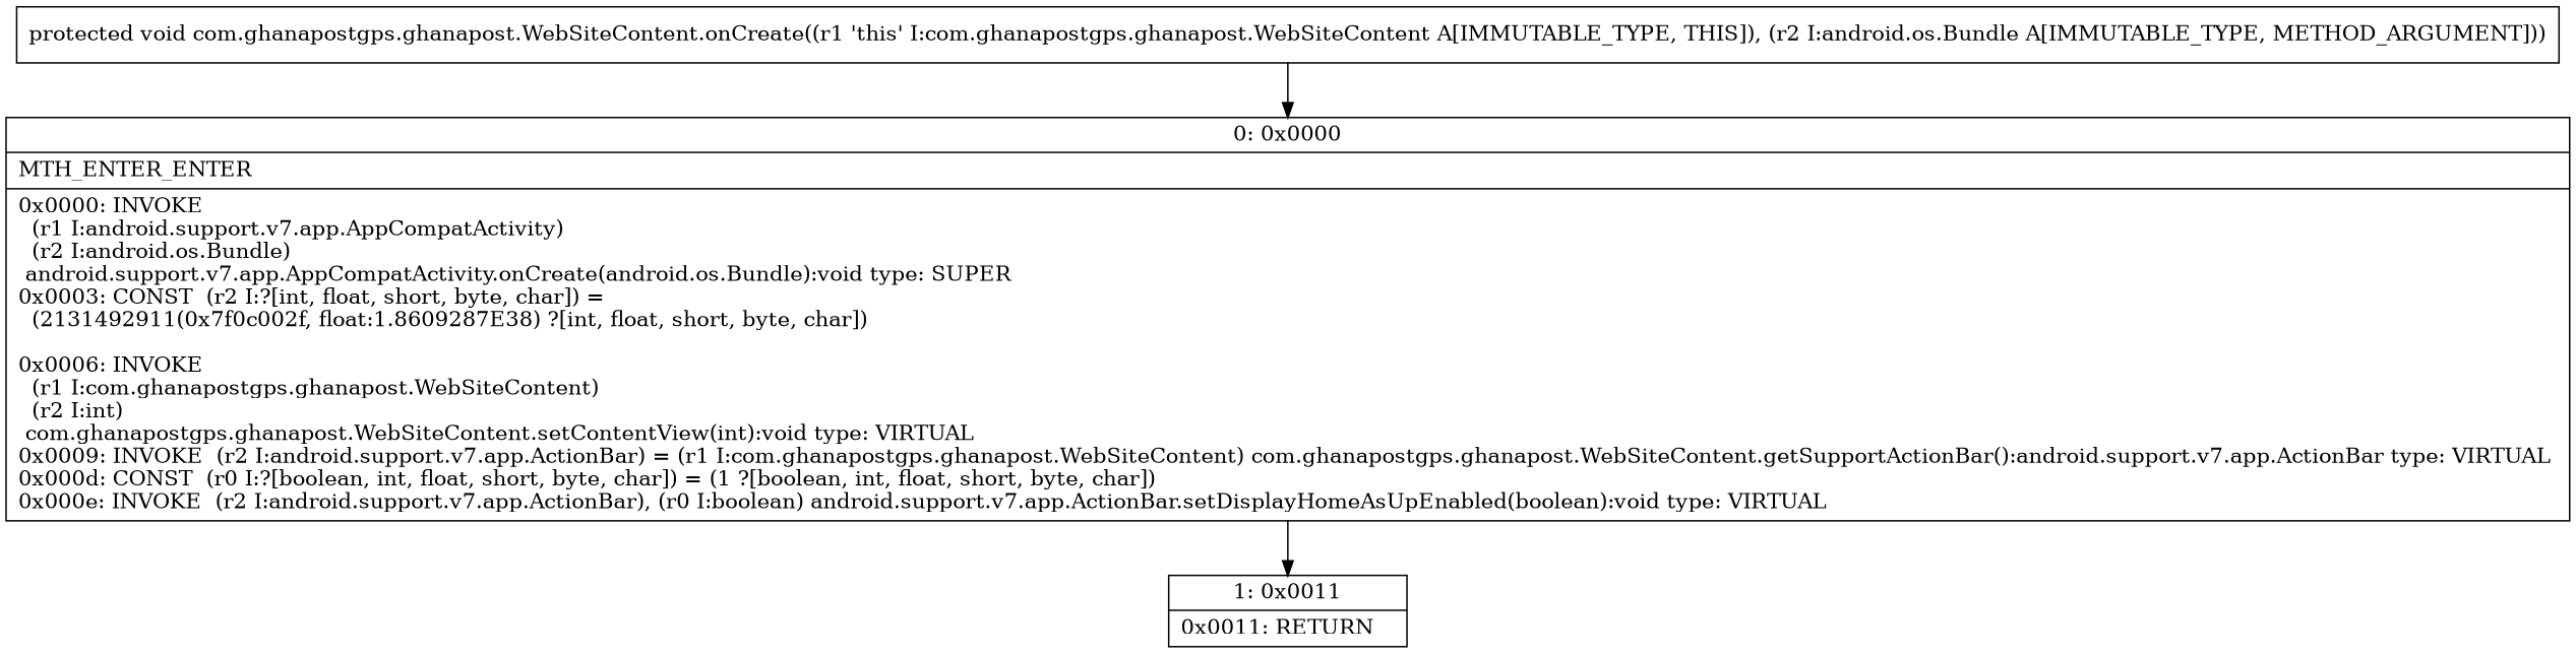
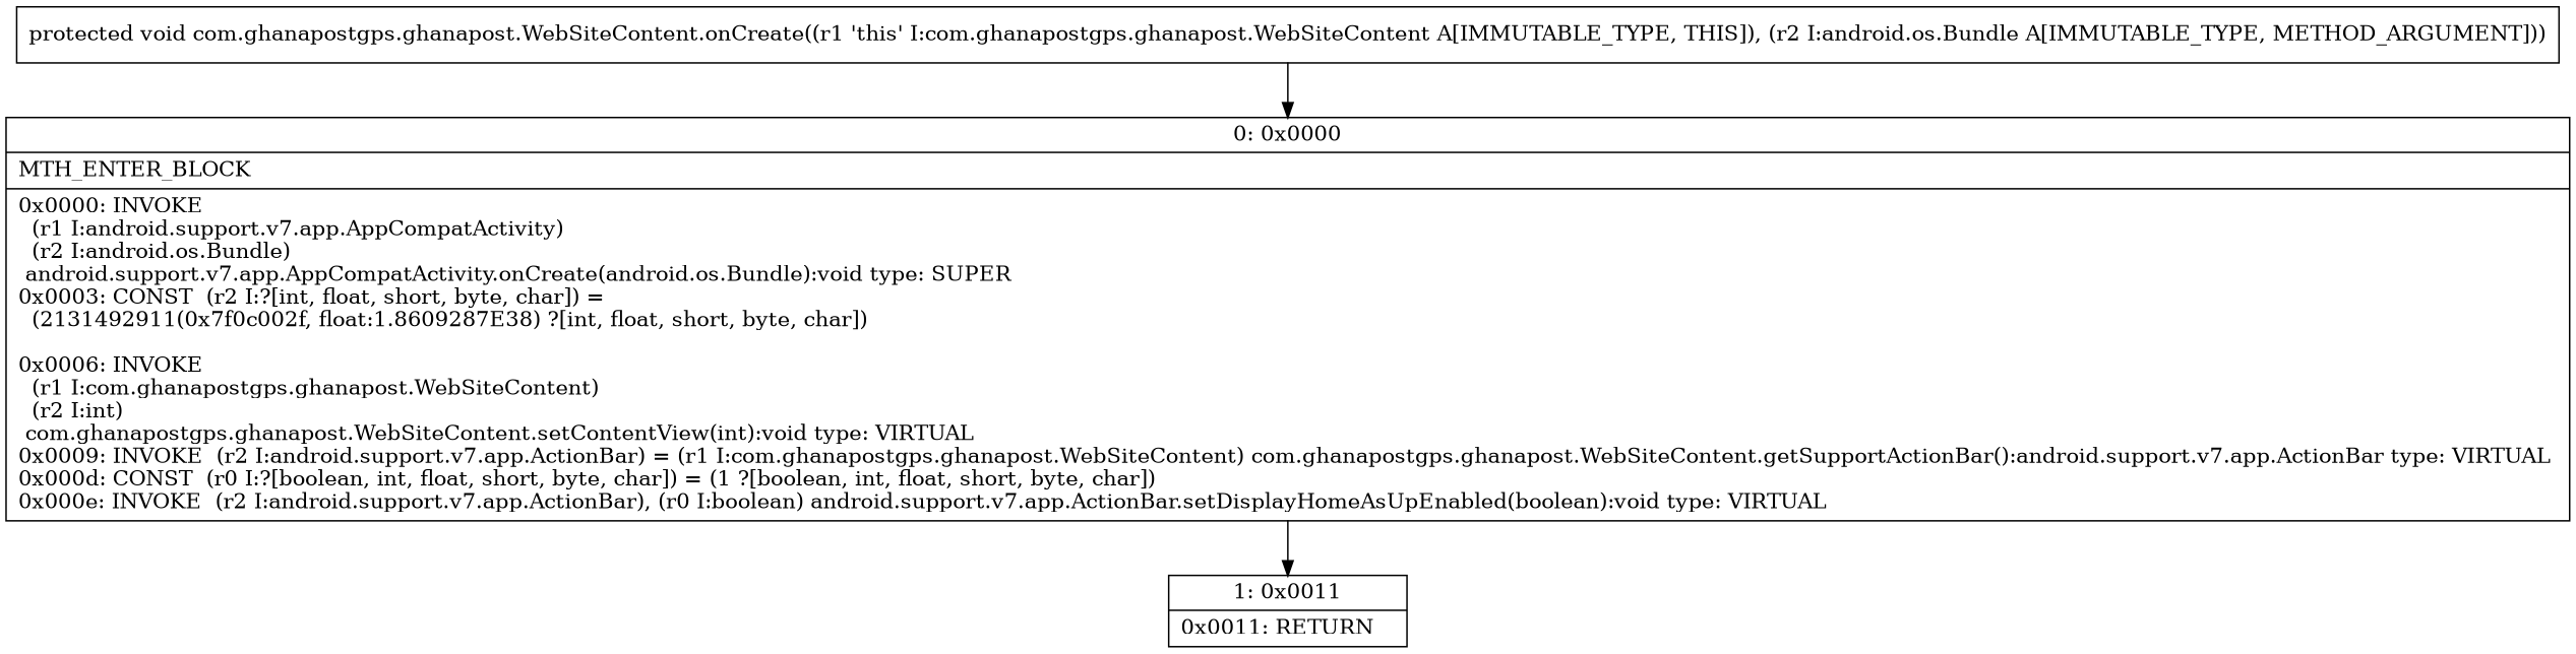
  digraph {
    node [shape=record]
-   n1 [label="{0\:\ 0x0000|MTH_ENTER_ENTER\l|0x0000: INVOKE  \l  (r1 I:android.support.v7.app.AppCompatActivity)\l  (r2 I:android.os.Bundle)\l android.support.v7.app.AppCompatActivity.onCreate(android.os.Bundle):void type: SUPER \l0x0003: CONST  (r2 I:?[int, float, short, byte, char]) = \l  (2131492911(0x7f0c002f, float:1.8609287E38) ?[int, float, short, byte, char])\l \l0x0006: INVOKE  \l  (r1 I:com.ghanapostgps.ghanapost.WebSiteContent)\l  (r2 I:int)\l com.ghanapostgps.ghanapost.WebSiteContent.setContentView(int):void type: VIRTUAL \l0x0009: INVOKE  (r2 I:android.support.v7.app.ActionBar) = (r1 I:com.ghanapostgps.ghanapost.WebSiteContent) com.ghanapostgps.ghanapost.WebSiteContent.getSupportActionBar():android.support.v7.app.ActionBar type: VIRTUAL \l0x000d: CONST  (r0 I:?[boolean, int, float, short, byte, char]) = (1 ?[boolean, int, float, short, byte, char]) \l0x000e: INVOKE  (r2 I:android.support.v7.app.ActionBar), (r0 I:boolean) android.support.v7.app.ActionBar.setDisplayHomeAsUpEnabled(boolean):void type: VIRTUAL \l}"]
+   n1 [label="{0\:\ 0x0000|MTH_ENTER_BLOCK\l|0x0000: INVOKE  \l  (r1 I:android.support.v7.app.AppCompatActivity)\l  (r2 I:android.os.Bundle)\l android.support.v7.app.AppCompatActivity.onCreate(android.os.Bundle):void type: SUPER \l0x0003: CONST  (r2 I:?[int, float, short, byte, char]) = \l  (2131492911(0x7f0c002f, float:1.8609287E38) ?[int, float, short, byte, char])\l \l0x0006: INVOKE  \l  (r1 I:com.ghanapostgps.ghanapost.WebSiteContent)\l  (r2 I:int)\l com.ghanapostgps.ghanapost.WebSiteContent.setContentView(int):void type: VIRTUAL \l0x0009: INVOKE  (r2 I:android.support.v7.app.ActionBar) = (r1 I:com.ghanapostgps.ghanapost.WebSiteContent) com.ghanapostgps.ghanapost.WebSiteContent.getSupportActionBar():android.support.v7.app.ActionBar type: VIRTUAL \l0x000d: CONST  (r0 I:?[boolean, int, float, short, byte, char]) = (1 ?[boolean, int, float, short, byte, char]) \l0x000e: INVOKE  (r2 I:android.support.v7.app.ActionBar), (r0 I:boolean) android.support.v7.app.ActionBar.setDisplayHomeAsUpEnabled(boolean):void type: VIRTUAL \l}"]
    n2 [label="{1\:\ 0x0011|0x0011: RETURN   \l}"]
    n3 [label="{protected void com.ghanapostgps.ghanapost.WebSiteContent.onCreate((r1 'this' I:com.ghanapostgps.ghanapost.WebSiteContent A[IMMUTABLE_TYPE, THIS]), (r2 I:android.os.Bundle A[IMMUTABLE_TYPE, METHOD_ARGUMENT])) }"]
    n1 -> n2
    n3 -> n1
  }
